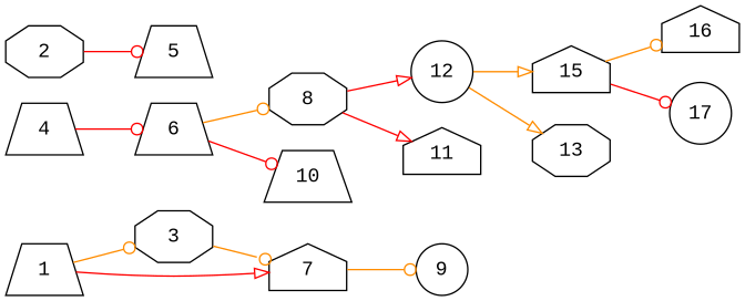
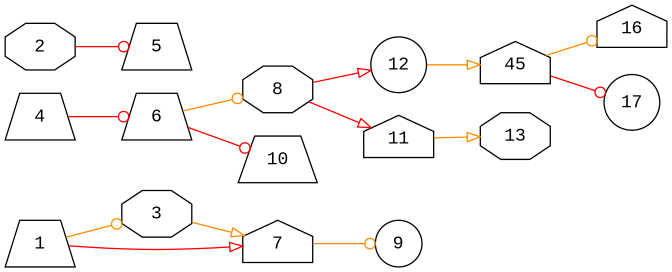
  digraph {
    fontname="Liberation Mono"
    rankdir=LR
    node [alpha=0.10 fontname="Liberation Mono" shape=trapezium]
    edge [arrowhead=odot color=darkorange fontname="Liberation Mono"]
    1 [expect_size=46485256228084645888]
    3 [alpha=0.06 expect_size=7711773223497418 shape=octagon]
    7 [alpha=0.02 expect_size=32098997257871824 shape=house]
    4 [alpha=0.18 expect_size=2071301500137022]
    6 [alpha=0.16 expect_size=8148974858662425]
    9 [alpha=0.07 expect_size=346652418499802 shape=circle]
    8 [alpha=0.19 expect_size=225023687040663904 shape=octagon]
    10 [alpha=0.08 expect_size=1198070461552214]
    2 [alpha=0.07 expect_size=8388608000000000000 shape=octagon]
    5 [alpha=0.14 expect_size=2437862423834671]
    12 [expect_size=5615859363936731136 shape=circle]
    11 [alpha=0.19 expect_size=4960228856851136 shape=house]
-   15 [alpha=0.05 expect_size=3306931150259140 shape=house]
+   15 [alpha=0.05 expect_size=3306931150259140 shape=house label=45]
    13 [alpha=0.03 expect_size=5596629738815139 shape=octagon]
    16 [alpha=0.06 expect_size=4775722982809010176 shape=house]
    17 [alpha=0.08 expect_size=189646057733995102208 shape=circle]
    1 -> 3
    1 -> 7 [arrowhead=onormal color=red]
-   3 -> 7
+   3 -> 7 [arrowhead=onormal]
    7 -> 9
    4 -> 6 [color=red]
    6 -> 8
    6 -> 10 [color=red]
    8 -> 12 [arrowhead=onormal color=red]
    8 -> 11 [arrowhead=onormal color=red]
    2 -> 5 [color=red]
    12 -> 15 [arrowhead=onormal]
-   12 -> 13 [arrowhead=onormal]
+   11 -> 13 [arrowhead=onormal]
    15 -> 16
    15 -> 17 [color=red]
  }
